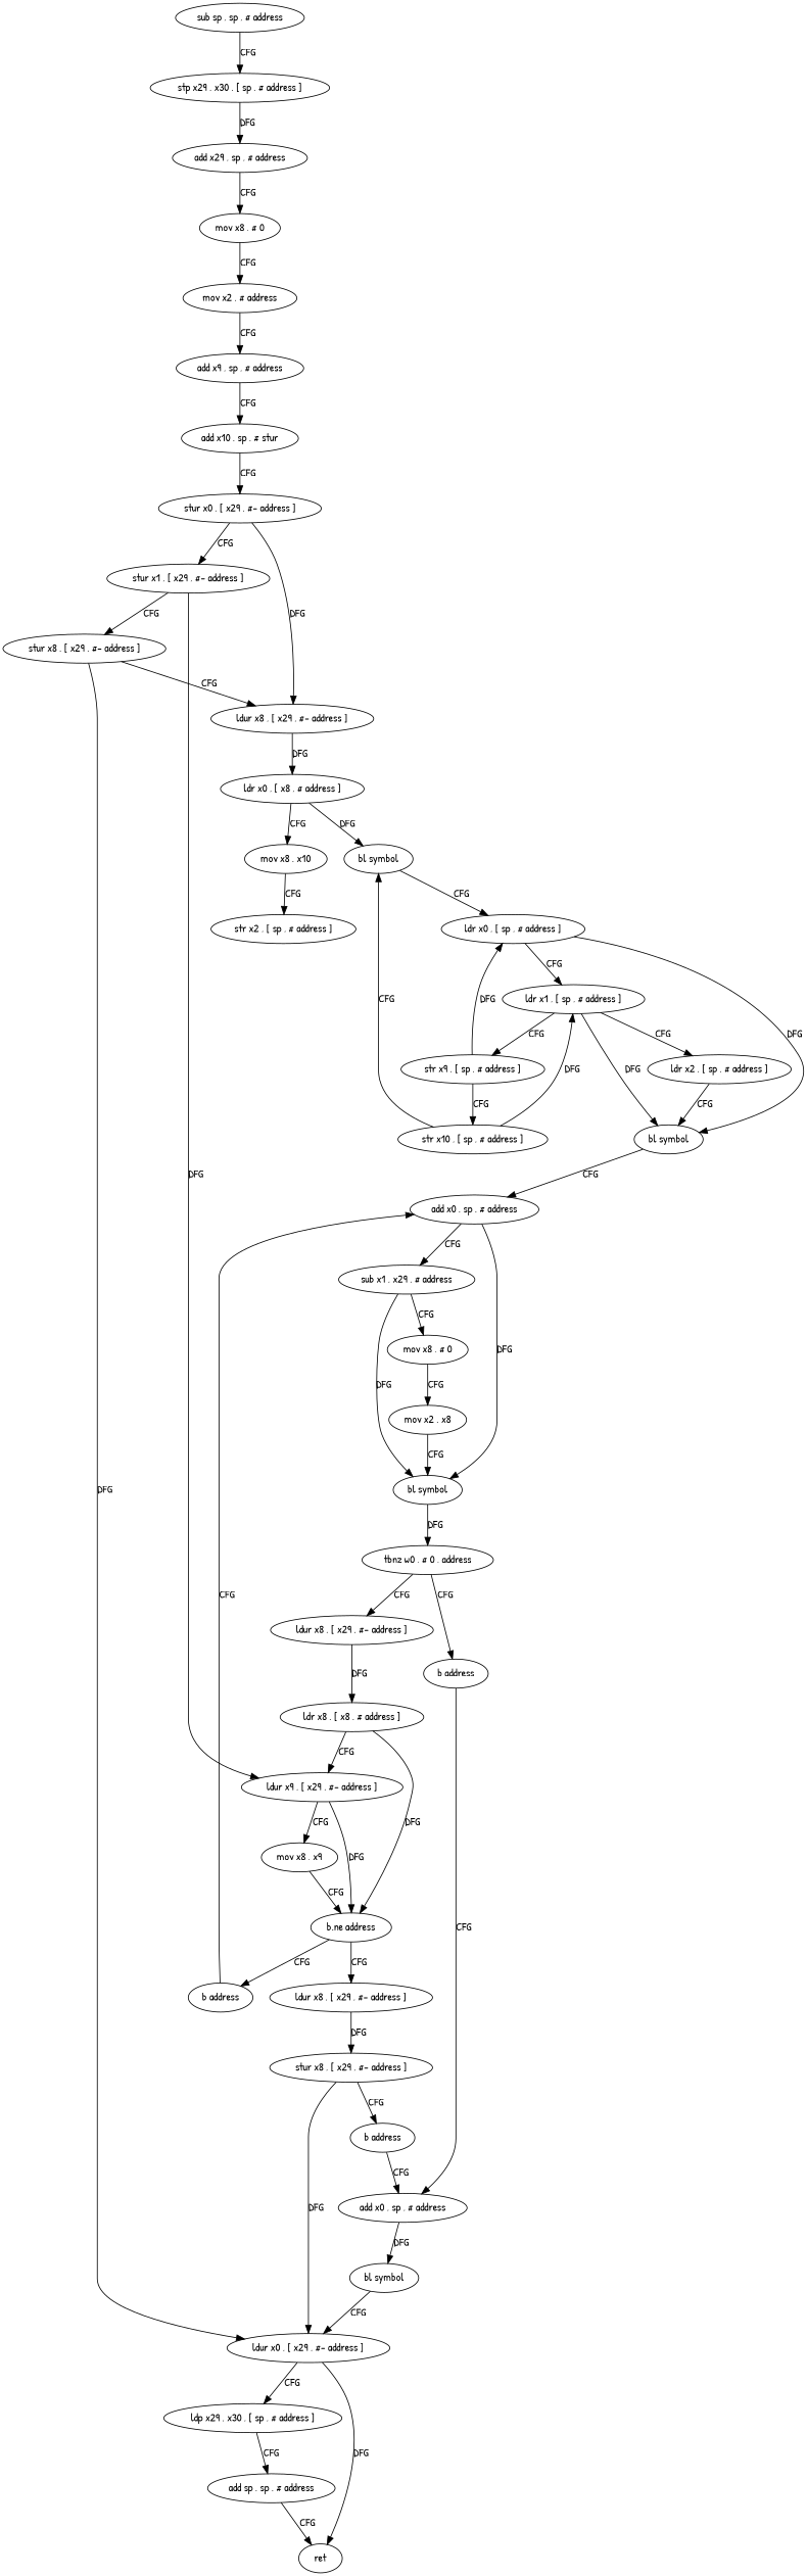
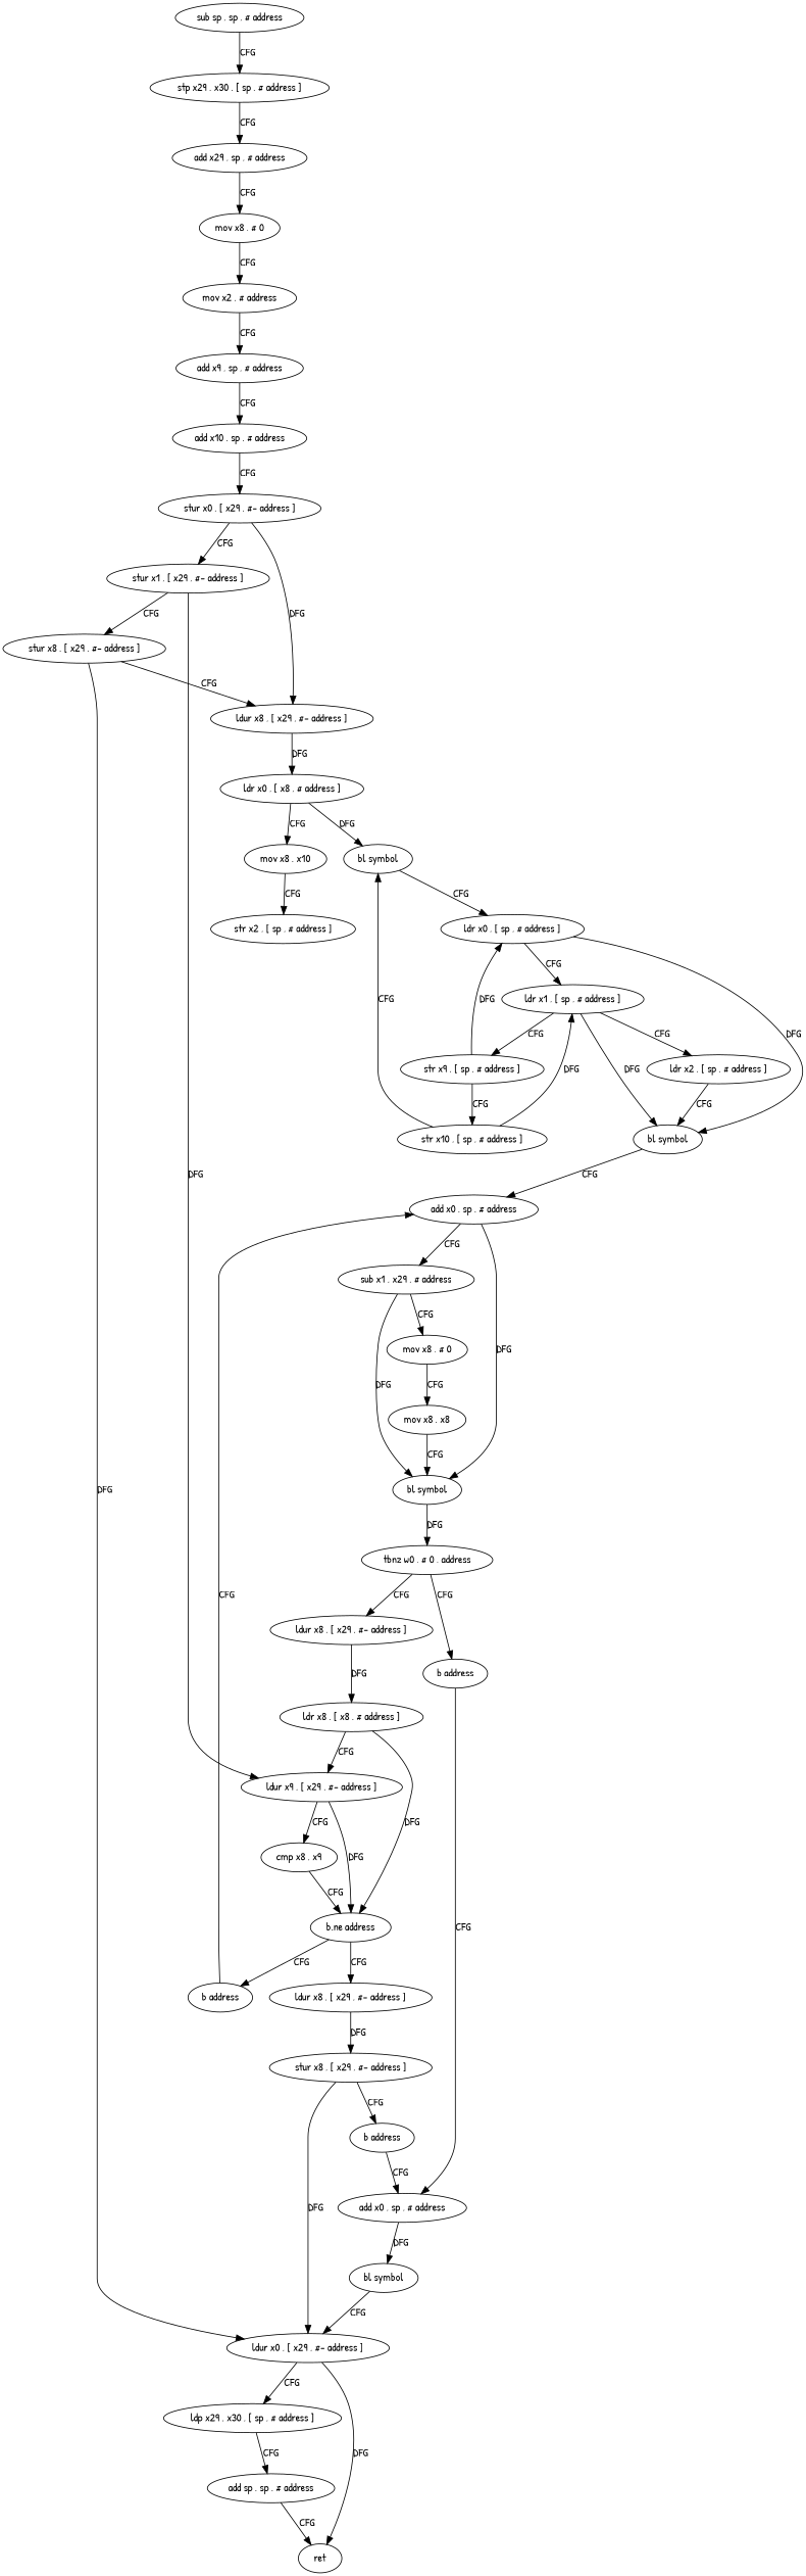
  digraph {
    fontname="Patrick Hand"
    node [fontname="Patrick Hand"]
    edge [fontname="Patrick Hand"]
    n1 [label="sub sp , sp , # address"]
    n2 [label="stp x29 , x30 , [ sp , # address ]"]
    n3 [label="add x29 , sp , # address"]
    n4 [label="mov x8 , # 0"]
    n5 [label="mov x2 , # address"]
    n6 [label="add x9 , sp , # address"]
-   n7 [label="add x10 , sp , # stur"]
+   n7 [label="add x10 , sp , # address"]
    n8 [label="stur x0 , [ x29 , #- address ]"]
    n9 [label="stur x1 , [ x29 , #- address ]"]
    n10 [label="ldur x8 , [ x29 , #- address ]"]
    n11 [label="stur x8 , [ x29 , #- address ]"]
    n12 [label="ldur x9 , [ x29 , #- address ]"]
    n13 [label="ldr x0 , [ x8 , # address ]"]
    n14 [label="ldur x0 , [ x29 , #- address ]"]
    n15 [label="b.ne address"]
-   n16 [label="mov x8 , x9"]
+   n16 [label="cmp x8 , x9"]
    n17 [label="ldp x29 , x30 , [ sp , # address ]"]
    n18 [label=ret]
    n19 [label="mov x8 , x10"]
    n20 [label="bl symbol"]
    n21 [label="str x2 , [ sp , # address ]"]
    n22 [label="ldr x0 , [ sp , # address ]"]
    n23 [label="str x9 , [ sp , # address ]"]
    n24 [label="str x10 , [ sp , # address ]"]
    n25 [label="ldr x1 , [ sp , # address ]"]
    n26 [label="bl symbol"]
    n27 [label="ldr x2 , [ sp , # address ]"]
    n28 [label="add x0 , sp , # address"]
    n29 [label="sub x1 , x29 , # address"]
    n30 [label="bl symbol"]
    n31 [label="mov x8 , # 0"]
    n32 [label="tbnz w0 , # 0 , address"]
    n33 [label="ldur x8 , [ x29 , #- address ]"]
    n34 [label="ldr x8 , [ x8 , # address ]"]
    n35 [label="b address"]
    n36 [label="ldur x8 , [ x29 , #- address ]"]
    n37 [label="stur x8 , [ x29 , #- address ]"]
    n38 [label="b address"]
    n39 [label="b address"]
    n40 [label="add x0 , sp , # address"]
    n41 [label="bl symbol"]
    n42 [label="add sp , sp , # address"]
-   n43 [label="mov x2 , x8"]
+   n43 [label="mov x8 , x8"]
    n1 -> n2 [label=CFG]
-   n2 -> n3 [label=DFG]
+   n2 -> n3 [label=CFG]
    n3 -> n4 [label=CFG]
    n4 -> n5 [label=CFG]
    n5 -> n6 [label=CFG]
    n6 -> n7 [label=CFG]
    n7 -> n8 [label=CFG]
    n8 -> n9 [label=CFG]
    n8 -> n10 [label=DFG]
    n9 -> n11 [label=CFG]
    n9 -> n12 [label=DFG]
    n10 -> n13 [label=DFG]
    n11 -> n10 [label=CFG]
    n11 -> n14 [label=DFG]
    n12 -> n15 [label=DFG]
    n12 -> n16 [label=CFG]
    n13 -> n19 [label=CFG]
    n13 -> n20 [label=DFG]
    n14 -> n17 [label=CFG]
    n14 -> n18 [label=DFG]
    n15 -> n35 [label=CFG]
    n15 -> n36 [label=CFG]
    n16 -> n15 [label=CFG]
    n17 -> n42 [label=CFG]
    n19 -> n21 [label=CFG]
    n20 -> n22 [label=CFG]
    n22 -> n25 [label=CFG]
    n22 -> n26 [label=DFG]
    n23 -> n22 [label=DFG]
    n23 -> n24 [label=CFG]
    n24 -> n20 [label=CFG]
    n24 -> n25 [label=DFG]
    n25 -> n23 [label=CFG]
    n25 -> n26 [label=DFG]
    n25 -> n27 [label=CFG]
    n26 -> n28 [label=CFG]
    n27 -> n26 [label=CFG]
    n28 -> n29 [label=CFG]
    n28 -> n30 [label=DFG]
    n29 -> n30 [label=DFG]
    n29 -> n31 [label=CFG]
    n30 -> n32 [label=DFG]
    n31 -> n43 [label=CFG]
    n32 -> n33 [label=CFG]
    n32 -> n39 [label=CFG]
    n33 -> n34 [label=DFG]
    n34 -> n12 [label=CFG]
    n34 -> n15 [label=DFG]
    n35 -> n28 [label=CFG]
    n36 -> n37 [label=DFG]
    n37 -> n14 [label=DFG]
    n37 -> n38 [label=CFG]
    n38 -> n40 [label=CFG]
    n39 -> n40 [label=CFG]
    n40 -> n41 [label=DFG]
    n41 -> n14 [label=CFG]
    n42 -> n18 [label=CFG]
    n43 -> n30 [label=CFG]
  }
